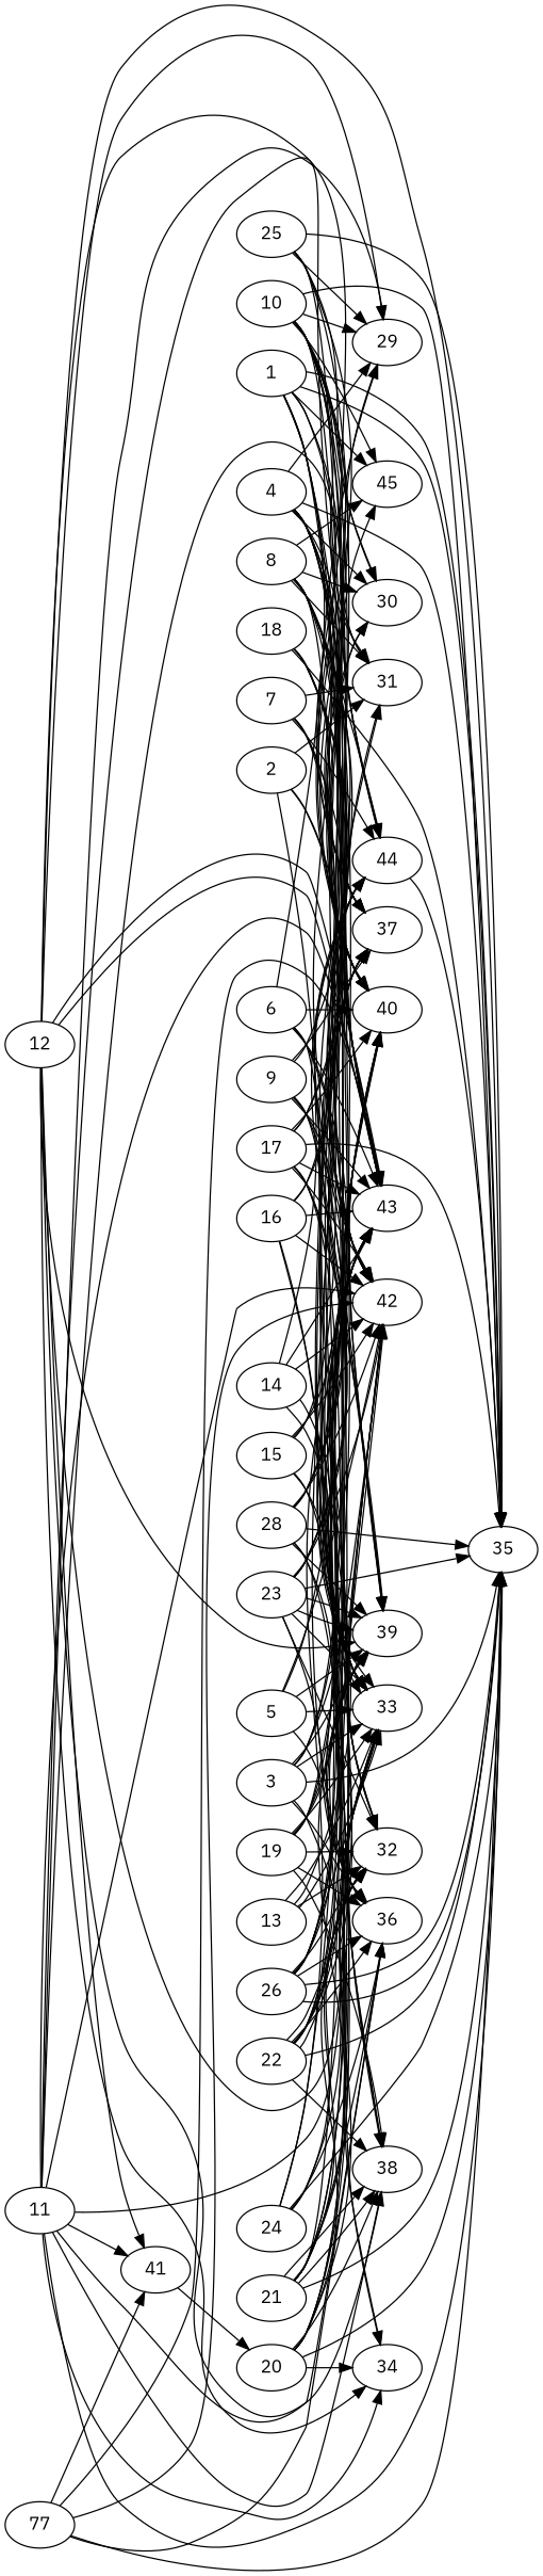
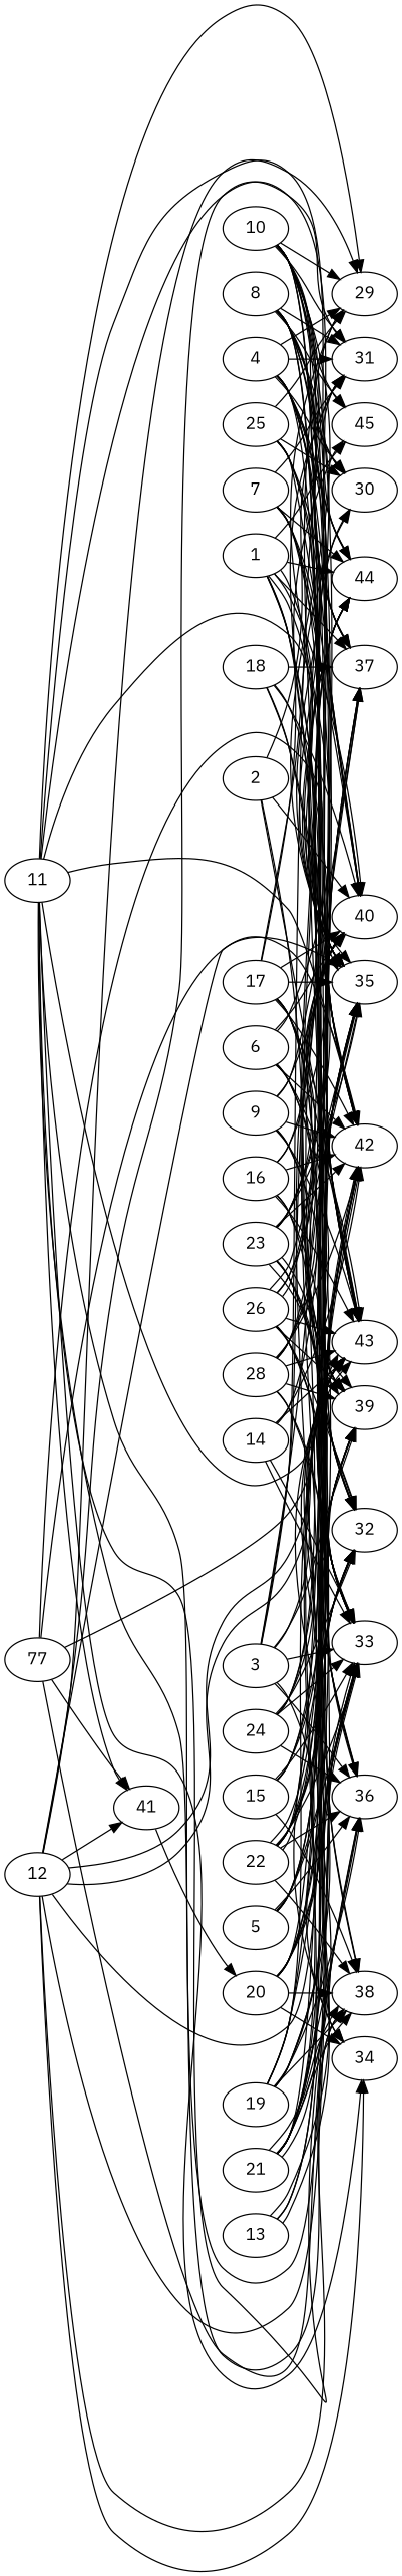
  digraph {
    fontname="IBM Plex Sans"
    rankdir=LR
    node [alpha=0.19 fontname="IBM Plex Sans"]
    edge [fontname="IBM Plex Sans"]
    1 [alpha=0.17 expect_size=15947776]
    35 [alpha=0.17 expect_size=35282944]
    37 [alpha=0.02 expect_size=31472640]
    38 [alpha=0.18 expect_size=7939072]
    40 [alpha=0.11 expect_size=16559104]
    42 [alpha=0.03 expect_size=15741952]
    43 [alpha=0.02 expect_size=5496832]
    44 [alpha=0.04 expect_size=42540032]
    45 [alpha=0.20 expect_size=32334848]
    2 [expect_size=35914752]
    31 [alpha=0.02 expect_size=18478080]
    32 [alpha=0.16 expect_size=42867712]
    3 [alpha=0.13 expect_size=30201856]
    33 [alpha=0.16 expect_size=20811776]
    34 [alpha=0.16 expect_size=24455168]
    36 [alpha=0.18 expect_size=29607936]
    39 [alpha=0.13 expect_size=9757696]
    4 [alpha=0.01 expect_size=33913856]
    29 [alpha=0.03 expect_size=10756096]
    30 [alpha=0.17 expect_size=11342848]
    5 [expect_size=28739584]
    6 [alpha=0.01 expect_size=29287424]
    7 [alpha=0.11 expect_size=19488768]
    8 [alpha=0.05 expect_size=8808448]
    9 [alpha=0.04 expect_size=32058368]
    10 [alpha=0.08 expect_size=33960960]
    11 [alpha=0.05 expect_size=31276032]
    41 [expect_size=9876480]
    20 [alpha=0.03 expect_size=11127808]
    12 [expect_size=23768064]
    13 [alpha=0.08 expect_size=21456896]
    14 [alpha=0.11 expect_size=52261888]
    15 [alpha=0.15 expect_size=7843840]
    16 [alpha=0.04 expect_size=6521856]
    17 [alpha=0.10 expect_size=9676800]
    18 [expect_size=36094976]
    19 [alpha=0.00 expect_size=48371712]
    21 [alpha=0.10 expect_size=30235648]
    22 [alpha=0.11 expect_size=43059200]
    23 [alpha=0.02 expect_size=41000960]
    24 [alpha=0.05 expect_size=12144640]
    25 [alpha=0.18 expect_size=37595136]
    26 [alpha=0.01 expect_size=26446848]
    n44 [alpha=0.10 expect_size=36412416 label=77]
    28 [alpha=0.01 expect_size=12386304]
    1 -> 35
    1 -> 35
    1 -> 37
    1 -> 38
    1 -> 40
    1 -> 42
    1 -> 43
    1 -> 44
    1 -> 45
    2 -> 40
    2 -> 43
    2 -> 31
    2 -> 32
    3 -> 35
    3 -> 40
    3 -> 43
    3 -> 31
    3 -> 33
    3 -> 34
    3 -> 36
    3 -> 39
    4 -> 35
    4 -> 37
    4 -> 40
    4 -> 42
    4 -> 43
    4 -> 31
    4 -> 36
    4 -> 39
    4 -> 29
    4 -> 30
    5 -> 40
    5 -> 42
    5 -> 33
    5 -> 36
    5 -> 39
    6 -> 40
    6 -> 42
    6 -> 43
    6 -> 33
    6 -> 39
    6 -> 29
-   44 -> 35
+   7 -> 35
    7 -> 40
    7 -> 42
    7 -> 44
    7 -> 31
    7 -> 33
    8 -> 37
    8 -> 40
    8 -> 42
    8 -> 43
    8 -> 44
    8 -> 45
    8 -> 31
    8 -> 32
    8 -> 33
    8 -> 30
    9 -> 37
    9 -> 42
    9 -> 43
    9 -> 45
    9 -> 33
    9 -> 39
    10 -> 35
    10 -> 37
    10 -> 40
    10 -> 42
    10 -> 43
    10 -> 44
    10 -> 45
    10 -> 31
    10 -> 32
    10 -> 33
    10 -> 29
    10 -> 30
    11 -> 35
    11 -> 37
    11 -> 38
    11 -> 42
    11 -> 43
    11 -> 44
    11 -> 33
    11 -> 34
    11 -> 36
    11 -> 29
    11 -> 41
    41 -> 20
    20 -> 35
    20 -> 37
    20 -> 38
    20 -> 42
    20 -> 43
    20 -> 32
    20 -> 33
    20 -> 34
    12 -> 35
    12 -> 38
    12 -> 43
    12 -> 43
    12 -> 31
    12 -> 33
    12 -> 34
    12 -> 39
    12 -> 29
    12 -> 41
    13 -> 43
    13 -> 32
    13 -> 33
    13 -> 33
    14 -> 42
    14 -> 43
    14 -> 44
    14 -> 33
    14 -> 33
    15 -> 38
    15 -> 42
    15 -> 43
    15 -> 33
    15 -> 30
    16 -> 38
    16 -> 42
    16 -> 43
    16 -> 44
    16 -> 33
    16 -> 29
    17 -> 35
    17 -> 40
    17 -> 42
    17 -> 43
    17 -> 31
    17 -> 32
    17 -> 33
    17 -> 39
    17 -> 30
    18 -> 35
    18 -> 37
    18 -> 40
    18 -> 42
    18 -> 43
    19 -> 37
    19 -> 38
    19 -> 42
    19 -> 43
    19 -> 32
    19 -> 33
    19 -> 36
    19 -> 39
    21 -> 35
    21 -> 38
    21 -> 38
    21 -> 40
    21 -> 42
    21 -> 43
    21 -> 32
    21 -> 33
    21 -> 36
    21 -> 39
    22 -> 35
    22 -> 37
    22 -> 38
    22 -> 42
    22 -> 42
    22 -> 43
    22 -> 32
    22 -> 33
    22 -> 36
    22 -> 39
    23 -> 35
    23 -> 37
    23 -> 40
    23 -> 42
    23 -> 44
    23 -> 32
    23 -> 33
    23 -> 36
    23 -> 39
    23 -> 39
    24 -> 35
    24 -> 40
    24 -> 43
    24 -> 32
    24 -> 33
    24 -> 36
    25 -> 35
    25 -> 40
    25 -> 33
    25 -> 39
    25 -> 29
    25 -> 30
    26 -> 35
    26 -> 35
    26 -> 40
    26 -> 43
    26 -> 44
    26 -> 32
    26 -> 33
    26 -> 36
    26 -> 39
    n44 -> 35
    n44 -> 42
    n44 -> 43
    n44 -> 36
    n44 -> 41
    28 -> 35
    28 -> 40
    28 -> 42
    28 -> 43
    28 -> 44
    28 -> 34
    28 -> 36
    28 -> 39
  }
